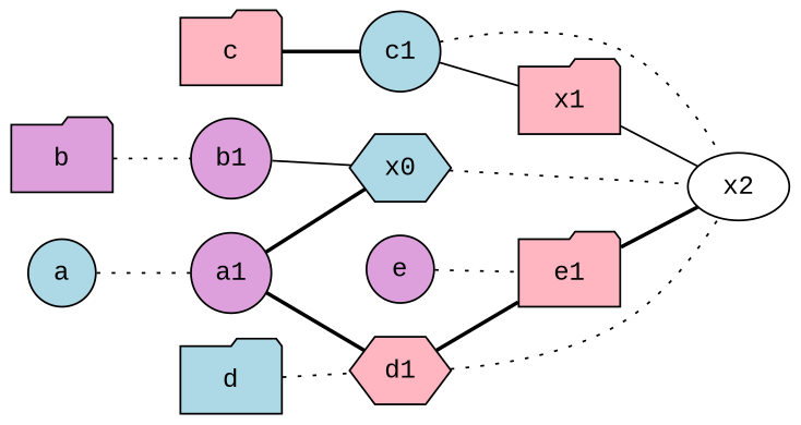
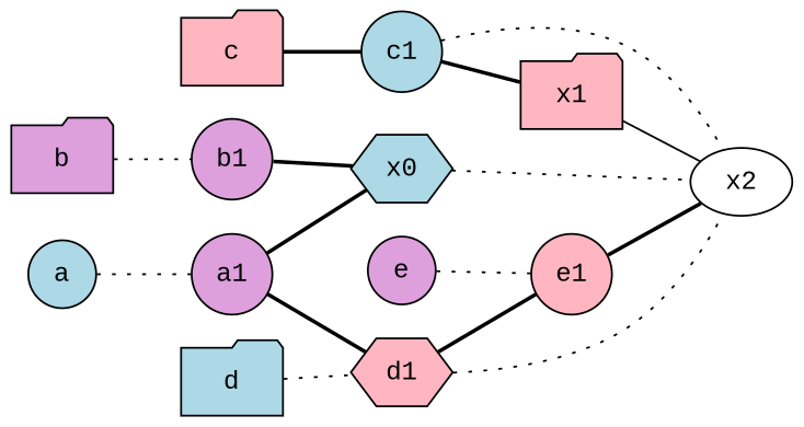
  graph {
    fontname="Liberation Mono"
    rankdir=LR
    node [fillcolor=lightpink fontname="Liberation Mono" labelfontsize=50 shape=folder style=filled]
    edge [fontname="Liberation Mono" style=dotted]
    x1
    c1 [fillcolor=lightblue shape=circle]
    x2 [fillcolor=white shape=ellipse]
    d1 [shape=hexagon]
-   e1
+   e1 [shape=circle]
    a1 [fillcolor=plum shape=circle]
    x0 [fillcolor=lightblue shape=hexagon]
    b [fillcolor=plum]
    b1 [fillcolor=plum shape=circle]
    a [fillcolor=lightblue shape=circle]
    e [fillcolor=plum shape=circle]
    c
    d [fillcolor=lightblue]
    x1 -- x2 [style=solid]
-   c1 -- x1 [style=solid]
+   c1 -- x1 [style=bold]
    c1 -- x2
    d1 -- x2
    d1 -- e1 [style=bold]
    e1 -- x2 [style=bold]
    a1 -- d1 [style=bold]
    a1 -- x0 [style=bold]
    x0 -- x2
    b -- b1
-   b1 -- x0 [style=solid]
+   b1 -- x0 [style=bold]
    a -- a1
    e -- e1
    c -- c1 [style=bold]
    d -- d1
  }
